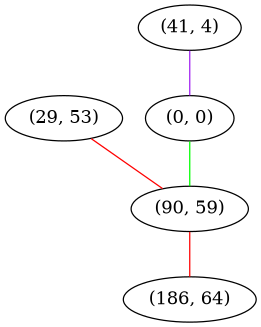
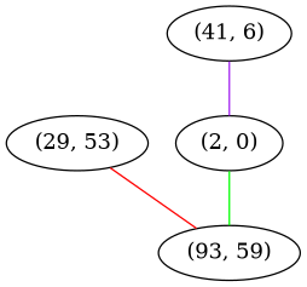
  graph {
    edge [color=red weight=1]
    n1 [label="(29, 53)"]
-   "(90, 59)"
-   "(186, 64)"
-   "(41, 6)" [label="(41, 4)"]
-   "(0, 0)"
+   "(90, 59)" [label="(93, 59)"]
+   "(41, 6)"
+   "(0, 0)" [label="(2, 0)"]
    n1 -- "(90, 59)"
-   "(90, 59)" -- "(186, 64)"
    "(41, 6)" -- "(0, 0)" [color=purple weight=4]
    "(0, 0)" -- "(90, 59)" [color=green weight=2]
  }
